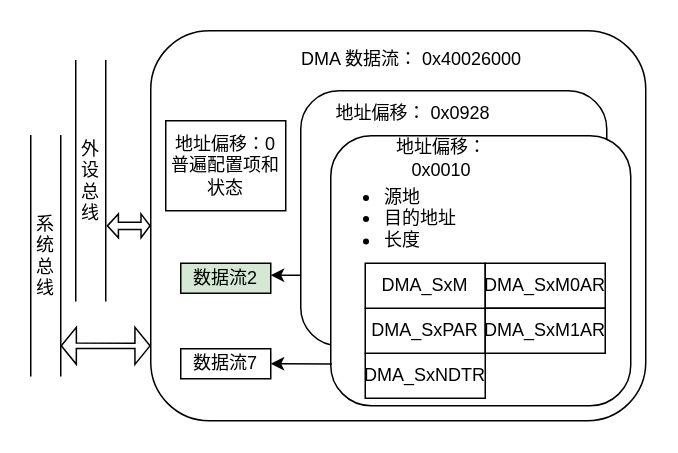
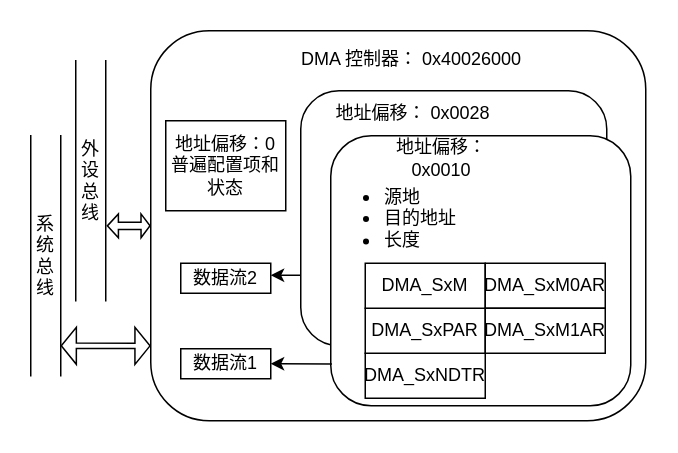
  <mxCell id="0" />
  <mxCell id="1" parent="0" />
  <mxCell id="2" value="" style="rounded=1;whiteSpace=wrap;html=1;" parent="1" vertex="1"><mxGeometry x="100" y="20" width="330" height="260" as="geometry" /></mxCell>
  <mxCell id="3" value="" style="rounded=1;whiteSpace=wrap;html=1;" parent="1" vertex="1"><mxGeometry x="200" y="60" width="204" height="170" as="geometry" /></mxCell>
  <mxCell id="4" value="" style="rounded=1;whiteSpace=wrap;html=1;" parent="1" vertex="1"><mxGeometry x="220" y="90" width="200" height="180" as="geometry" /></mxCell>
  <mxCell id="5" value="" style="group" parent="1" vertex="1" connectable="0"><mxGeometry x="243" y="175" width="160" height="90" as="geometry" /></mxCell>
  <mxCell id="6" value="DMA_SxNDTR" style="rounded=0;whiteSpace=wrap;html=1;" parent="5" vertex="1"><mxGeometry y="60" width="80" height="30" as="geometry" /></mxCell>
  <mxCell id="7" value="" style="group" parent="5" vertex="1" connectable="0"><mxGeometry width="160" height="60" as="geometry" /></mxCell>
  <mxCell id="8" value="DMA_SxPAR" style="rounded=0;whiteSpace=wrap;html=1;" parent="7" vertex="1"><mxGeometry y="30" width="80" height="30" as="geometry" /></mxCell>
  <mxCell id="9" value="DMA_SxM" style="rounded=0;whiteSpace=wrap;html=1;" parent="7" vertex="1"><mxGeometry width="80" height="30" as="geometry" /></mxCell>
  <mxCell id="10" value="DMA_SxM0AR" style="rounded=0;whiteSpace=wrap;html=1;" parent="7" vertex="1"><mxGeometry x="80" width="80" height="30" as="geometry" /></mxCell>
  <mxCell id="11" value="DMA_SxM1AR" style="rounded=0;whiteSpace=wrap;html=1;" parent="7" vertex="1"><mxGeometry x="80" y="30" width="80" height="30" as="geometry" /></mxCell>
- <mxCell id="12" value="DMA 数据流： 0x40026000" style="text;html=1;strokeColor=none;fillColor=none;align=center;verticalAlign=middle;whiteSpace=wrap;rounded=0;" parent="1" vertex="1"><mxGeometry x="184" y="24" width="180" height="30" as="geometry" /></mxCell>
+ <mxCell id="12" value="DMA 控制器： 0x40026000" style="text;html=1;strokeColor=none;fillColor=none;align=center;verticalAlign=middle;whiteSpace=wrap;rounded=0;" parent="1" vertex="1"><mxGeometry x="184" y="24" width="180" height="30" as="geometry" /></mxCell>
  <mxCell id="13" value="&lt;div&gt;地址偏移：0&lt;/div&gt;&lt;div&gt;普遍配置项和状态&lt;br&gt;&lt;/div&gt;" style="whiteSpace=wrap;html=1;rounded=0;" parent="1" vertex="1"><mxGeometry x="110" y="80" width="80" height="60" as="geometry" /></mxCell>
  <mxCell id="14" value="地址偏移：0x0010" style="text;html=1;strokeColor=none;fillColor=none;align=center;verticalAlign=middle;whiteSpace=wrap;rounded=0;" parent="1" vertex="1"><mxGeometry x="244" y="90" width="100" height="30" as="geometry" /></mxCell>
- <mxCell id="15" value="地址偏移： 0x0928" style="text;html=1;strokeColor=none;fillColor=none;align=center;verticalAlign=middle;whiteSpace=wrap;rounded=0;" parent="1" vertex="1"><mxGeometry x="220" y="60" width="110" height="30" as="geometry" /></mxCell>
+ <mxCell id="15" value="地址偏移： 0x0028" style="text;html=1;strokeColor=none;fillColor=none;align=center;verticalAlign=middle;whiteSpace=wrap;rounded=0;" parent="1" vertex="1"><mxGeometry x="220" y="60" width="110" height="30" as="geometry" /></mxCell>
  <mxCell id="16" value="&lt;div align=&quot;justify&quot;&gt;&lt;ul&gt;&lt;li&gt;源地&lt;/li&gt;&lt;li&gt;目的地址&lt;/li&gt;&lt;li&gt;长度&lt;br&gt;&lt;/li&gt;&lt;/ul&gt;&lt;/div&gt;" style="text;html=1;strokeColor=none;fillColor=none;align=center;verticalAlign=middle;whiteSpace=wrap;rounded=0;" parent="1" vertex="1"><mxGeometry x="205" y="120" width="110" height="50" as="geometry" /></mxCell>
- <mxCell id="17" value="数据流2" style="rounded=0;whiteSpace=wrap;html=1;fillColor=#d5e8d4;" parent="1" vertex="1"><mxGeometry x="120" y="175" width="60" height="20" as="geometry" /></mxCell>
- <mxCell id="18" value="数据流7" style="rounded=0;whiteSpace=wrap;html=1;" parent="1" vertex="1"><mxGeometry x="120" y="232" width="60" height="20" as="geometry" /></mxCell>
+ <mxCell id="17" value="数据流2" style="rounded=0;whiteSpace=wrap;html=1;" parent="1" vertex="1"><mxGeometry x="120" y="175" width="60" height="20" as="geometry" /></mxCell>
+ <mxCell id="18" value="数据流1" style="rounded=0;whiteSpace=wrap;html=1;" parent="1" vertex="1"><mxGeometry x="120" y="232" width="60" height="20" as="geometry" /></mxCell>
  <mxCell id="19" value="" style="endArrow=classic;html=1;rounded=0;exitX=0.004;exitY=0.845;exitDx=0;exitDy=0;exitPerimeter=0;entryX=1;entryY=0.5;entryDx=0;entryDy=0;" parent="1" source="4" target="18" edge="1"><mxGeometry width="50" height="50" relative="1" as="geometry"><mxPoint x="160" y="350" as="sourcePoint" /><mxPoint x="210" y="300" as="targetPoint" /></mxGeometry></mxCell>
  <mxCell id="20" value="" style="endArrow=classic;html=1;rounded=0;entryX=1;entryY=0.25;entryDx=0;entryDy=0;" parent="1" edge="1"><mxGeometry width="50" height="50" relative="1" as="geometry"><mxPoint x="200" y="183" as="sourcePoint" /><mxPoint x="180" y="183" as="targetPoint" /></mxGeometry></mxCell>
  <mxCell id="21" value="&lt;div&gt;系统&lt;br&gt;&lt;/div&gt;&lt;div&gt;总&lt;/div&gt;&lt;div&gt;线&lt;br&gt; &lt;/div&gt;" style="shape=partialRectangle;whiteSpace=wrap;html=1;bottom=0;top=0;fillColor=none;rotation=0;" parent="1" vertex="1"><mxGeometry x="20" y="90" width="20" height="160" as="geometry" /></mxCell>
  <mxCell id="22" value="&lt;div&gt;外设&lt;/div&gt;&lt;div&gt;总&lt;/div&gt;&lt;div&gt;线&lt;br&gt; &lt;/div&gt;" style="shape=partialRectangle;whiteSpace=wrap;html=1;bottom=0;top=0;fillColor=none;rotation=0;" parent="1" vertex="1"><mxGeometry x="50" y="40" width="20" height="160" as="geometry" /></mxCell>
  <mxCell id="23" value="" style="shape=flexArrow;endArrow=classic;startArrow=classic;html=1;rounded=0;exitX=0.993;exitY=0.869;exitDx=0;exitDy=0;exitPerimeter=0;entryX=0;entryY=0.808;entryDx=0;entryDy=0;entryPerimeter=0;width=3.654;endSize=3.013;startSize=3.013;" parent="1" target="2" edge="1"><mxGeometry width="100" height="100" relative="1" as="geometry"><mxPoint x="39.86" y="230.04" as="sourcePoint" /><mxPoint x="100" y="231.08" as="targetPoint" /></mxGeometry></mxCell>
  <mxCell id="24" value="" style="shape=flexArrow;endArrow=classic;startArrow=classic;html=1;rounded=0;exitX=1.029;exitY=0.688;exitDx=0;exitDy=0;exitPerimeter=0;entryX=0;entryY=0.5;entryDx=0;entryDy=0;width=4.808;endSize=1.662;startSize=2.119;endWidth=10.037;startWidth=10.037;" parent="1" source="22" target="2" edge="1"><mxGeometry width="100" height="100" relative="1" as="geometry"><mxPoint x="49.86" y="240.04" as="sourcePoint" /><mxPoint x="110" y="240.08" as="targetPoint" /></mxGeometry></mxCell>
